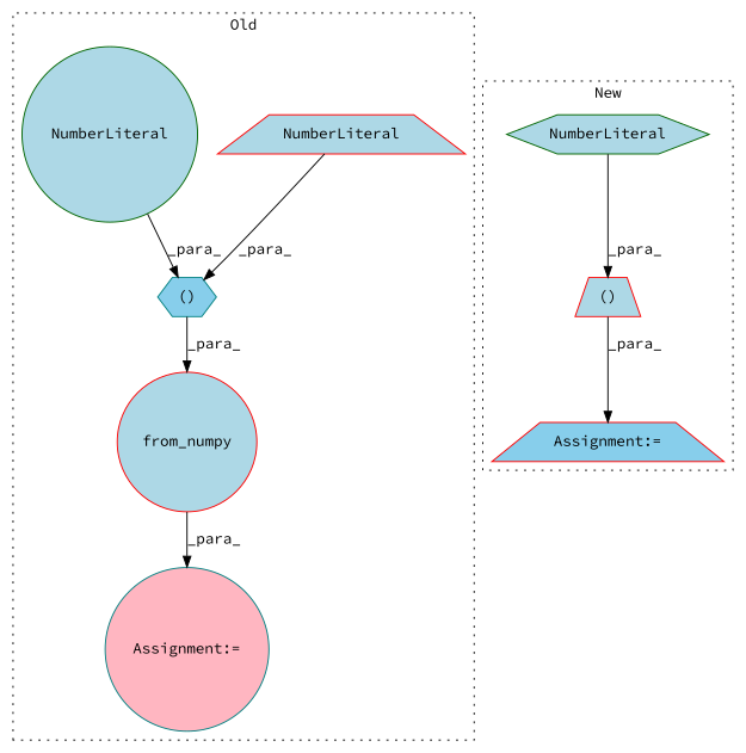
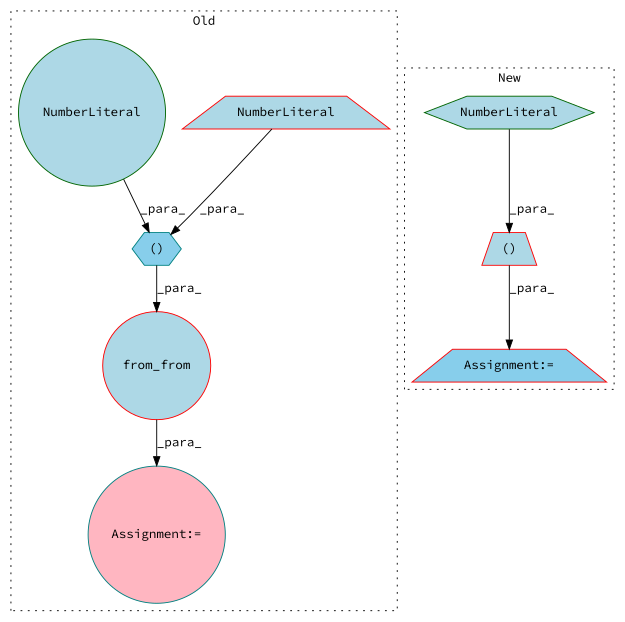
  digraph {
    fontname="Source Code Pro"
    node [a=34 l=1 s=9553 shape=circle style=filled fillcolor=lightblue color=red fontname="Source Code Pro"]
    edge [fontname="Source Code Pro"]
-   n1 [a=32 l="11,1" label=from_numpy s="9525,9599"]
+   n1 [a=32 l="11,1" label=from_from s="9525,9599"]
    n2 [a=7 label="Assignment:=" s=9517 fillcolor=lightpink color=teal]
    n3 [a=106 l=15 label="()" shape=hexagon fillcolor=skyblue color=teal]
    n4 [label=NumberLiteral shape=trapezium]
    n5 [label=NumberLiteral s=9567 color=darkgreen]
    n6 [a=106 l=44 label="()" s=9043 shape=trapezium]
    n7 [a=7 l="103,2" label="Assignment:=" s="8850,9144" shape=trapezium fillcolor=skyblue]
    n8 [label=NumberLiteral s=9043 shape=hexagon color=darkgreen]
    subgraph cluster_1 {
      label=Old
      style=dotted
      n1
      n2
      n3
      n4
      n5
    }
    subgraph cluster_2 {
      label=New
      style=dotted
      n6
      n7
      n8
    }
    n1 -> n2 [label=_para_]
    n3 -> n1 [label=_para_]
    n4 -> n3 [label=_para_]
    n5 -> n3 [label=_para_]
    n6 -> n7 [label=_para_]
    n8 -> n6 [label=_para_]
  }
